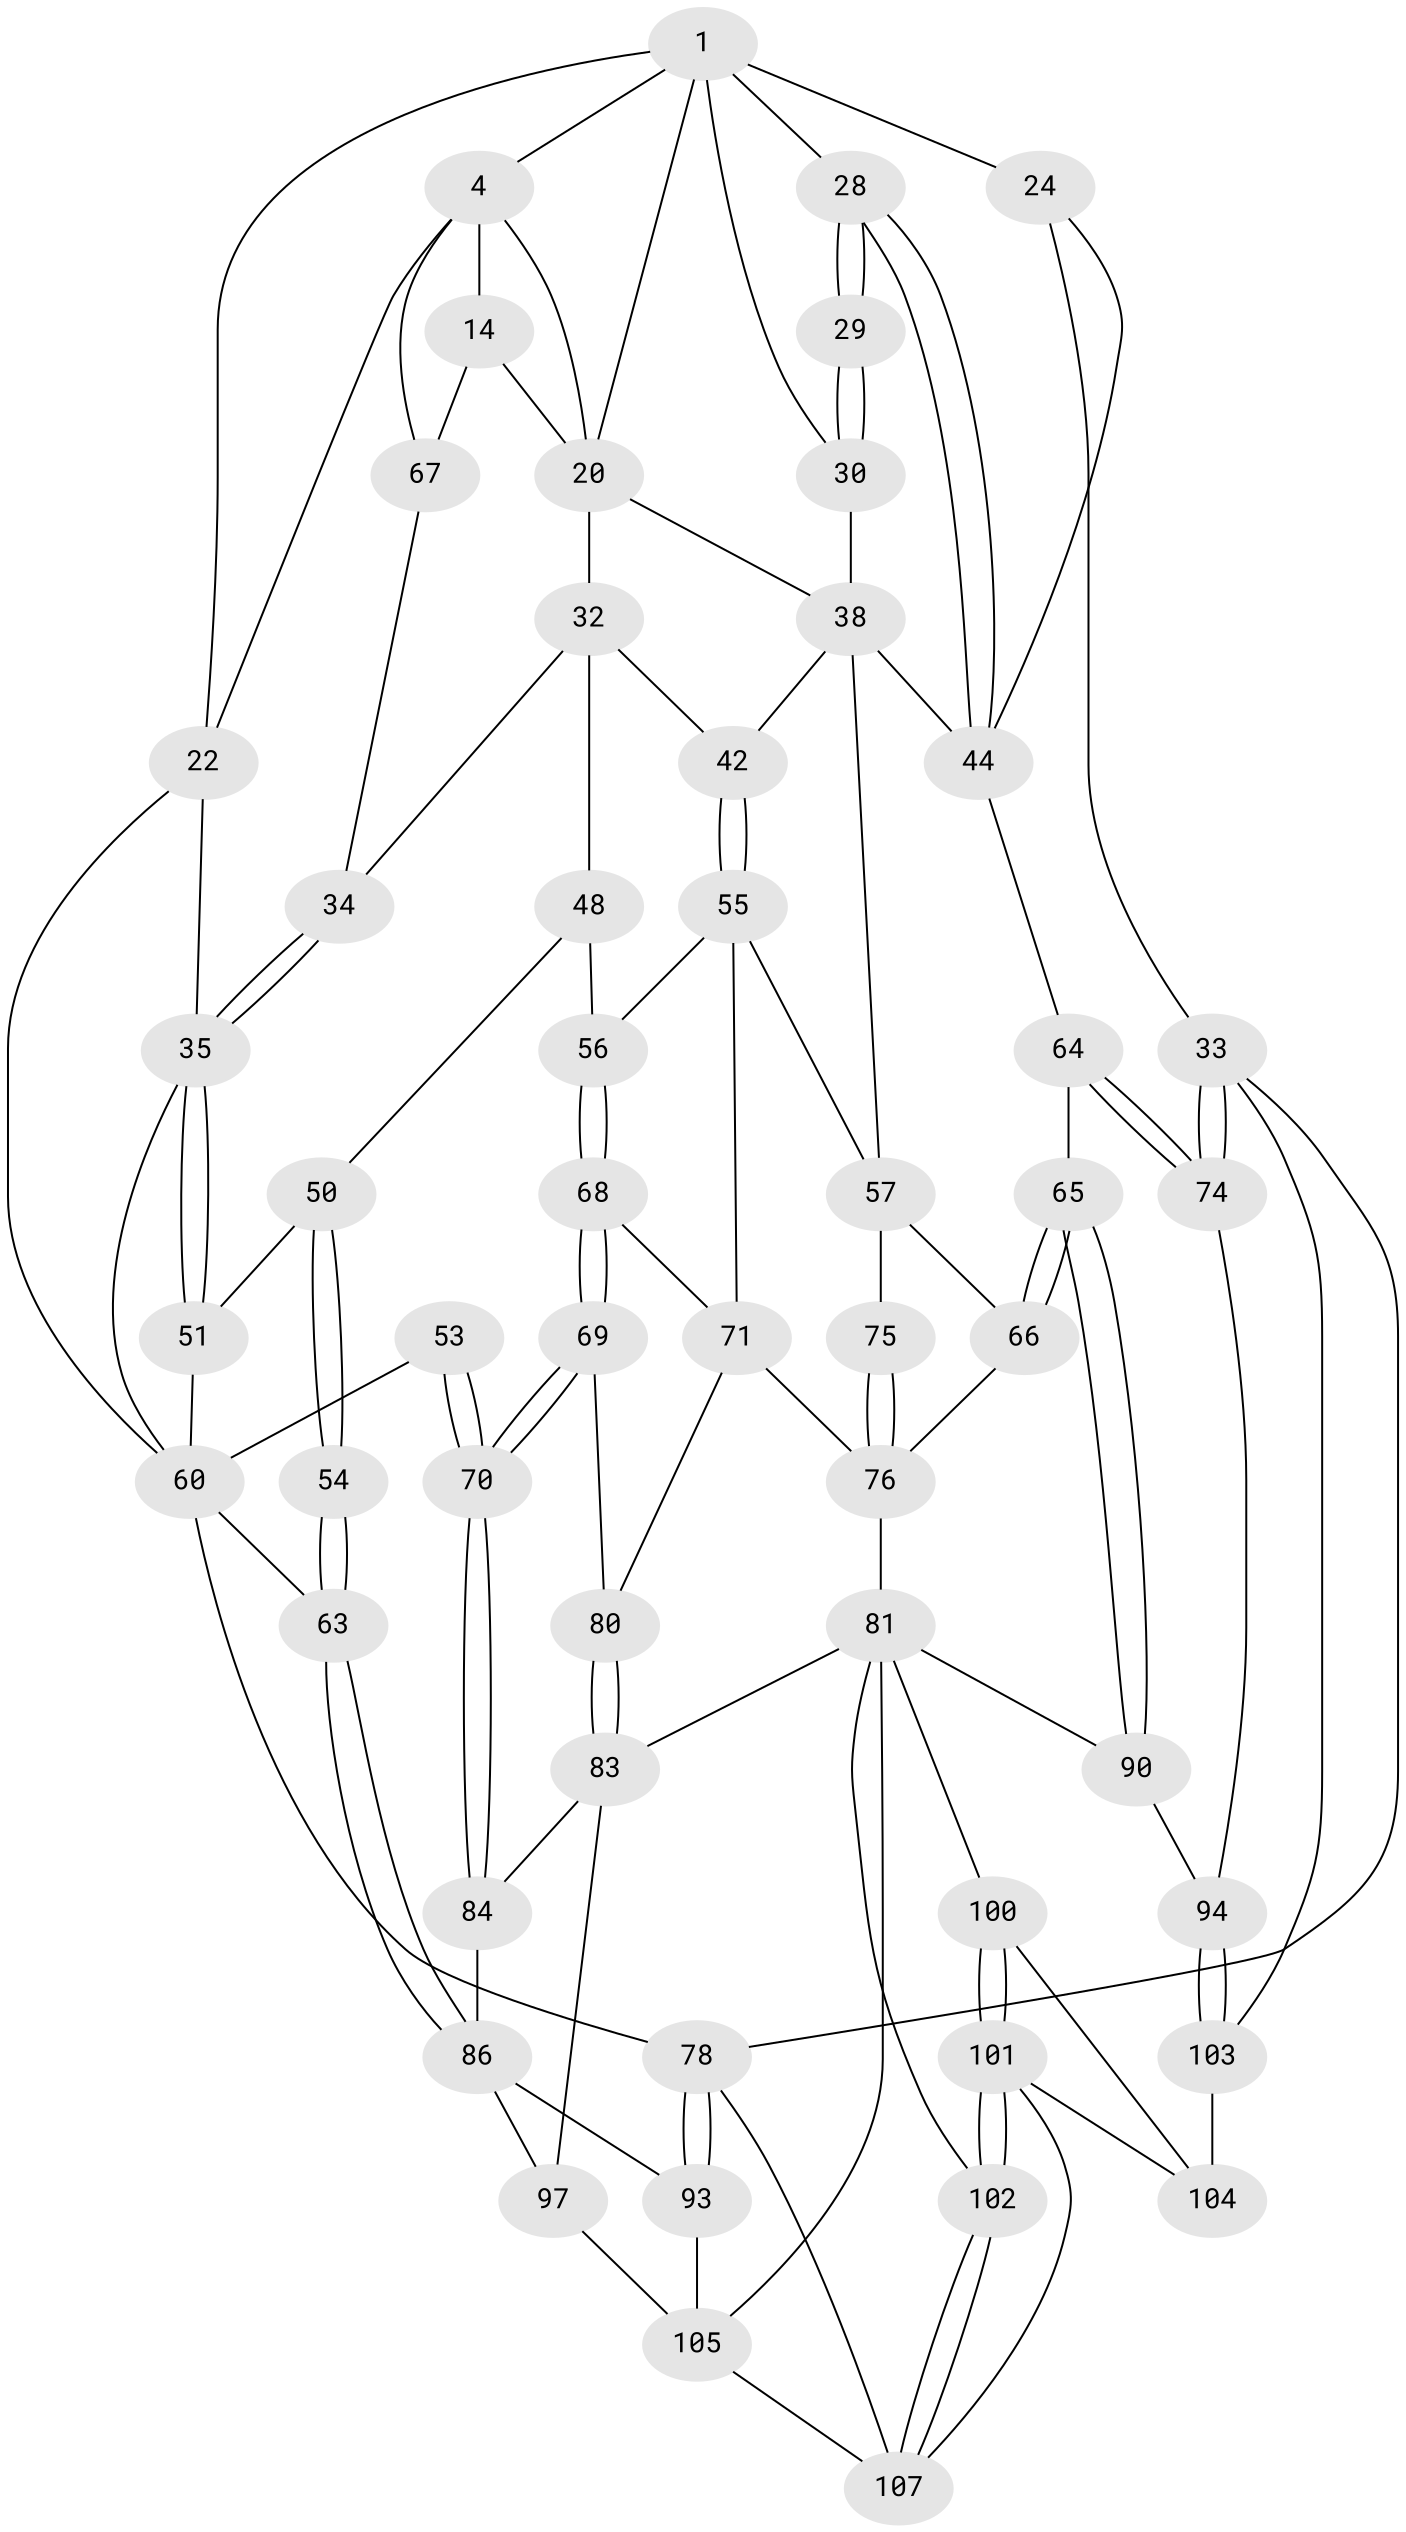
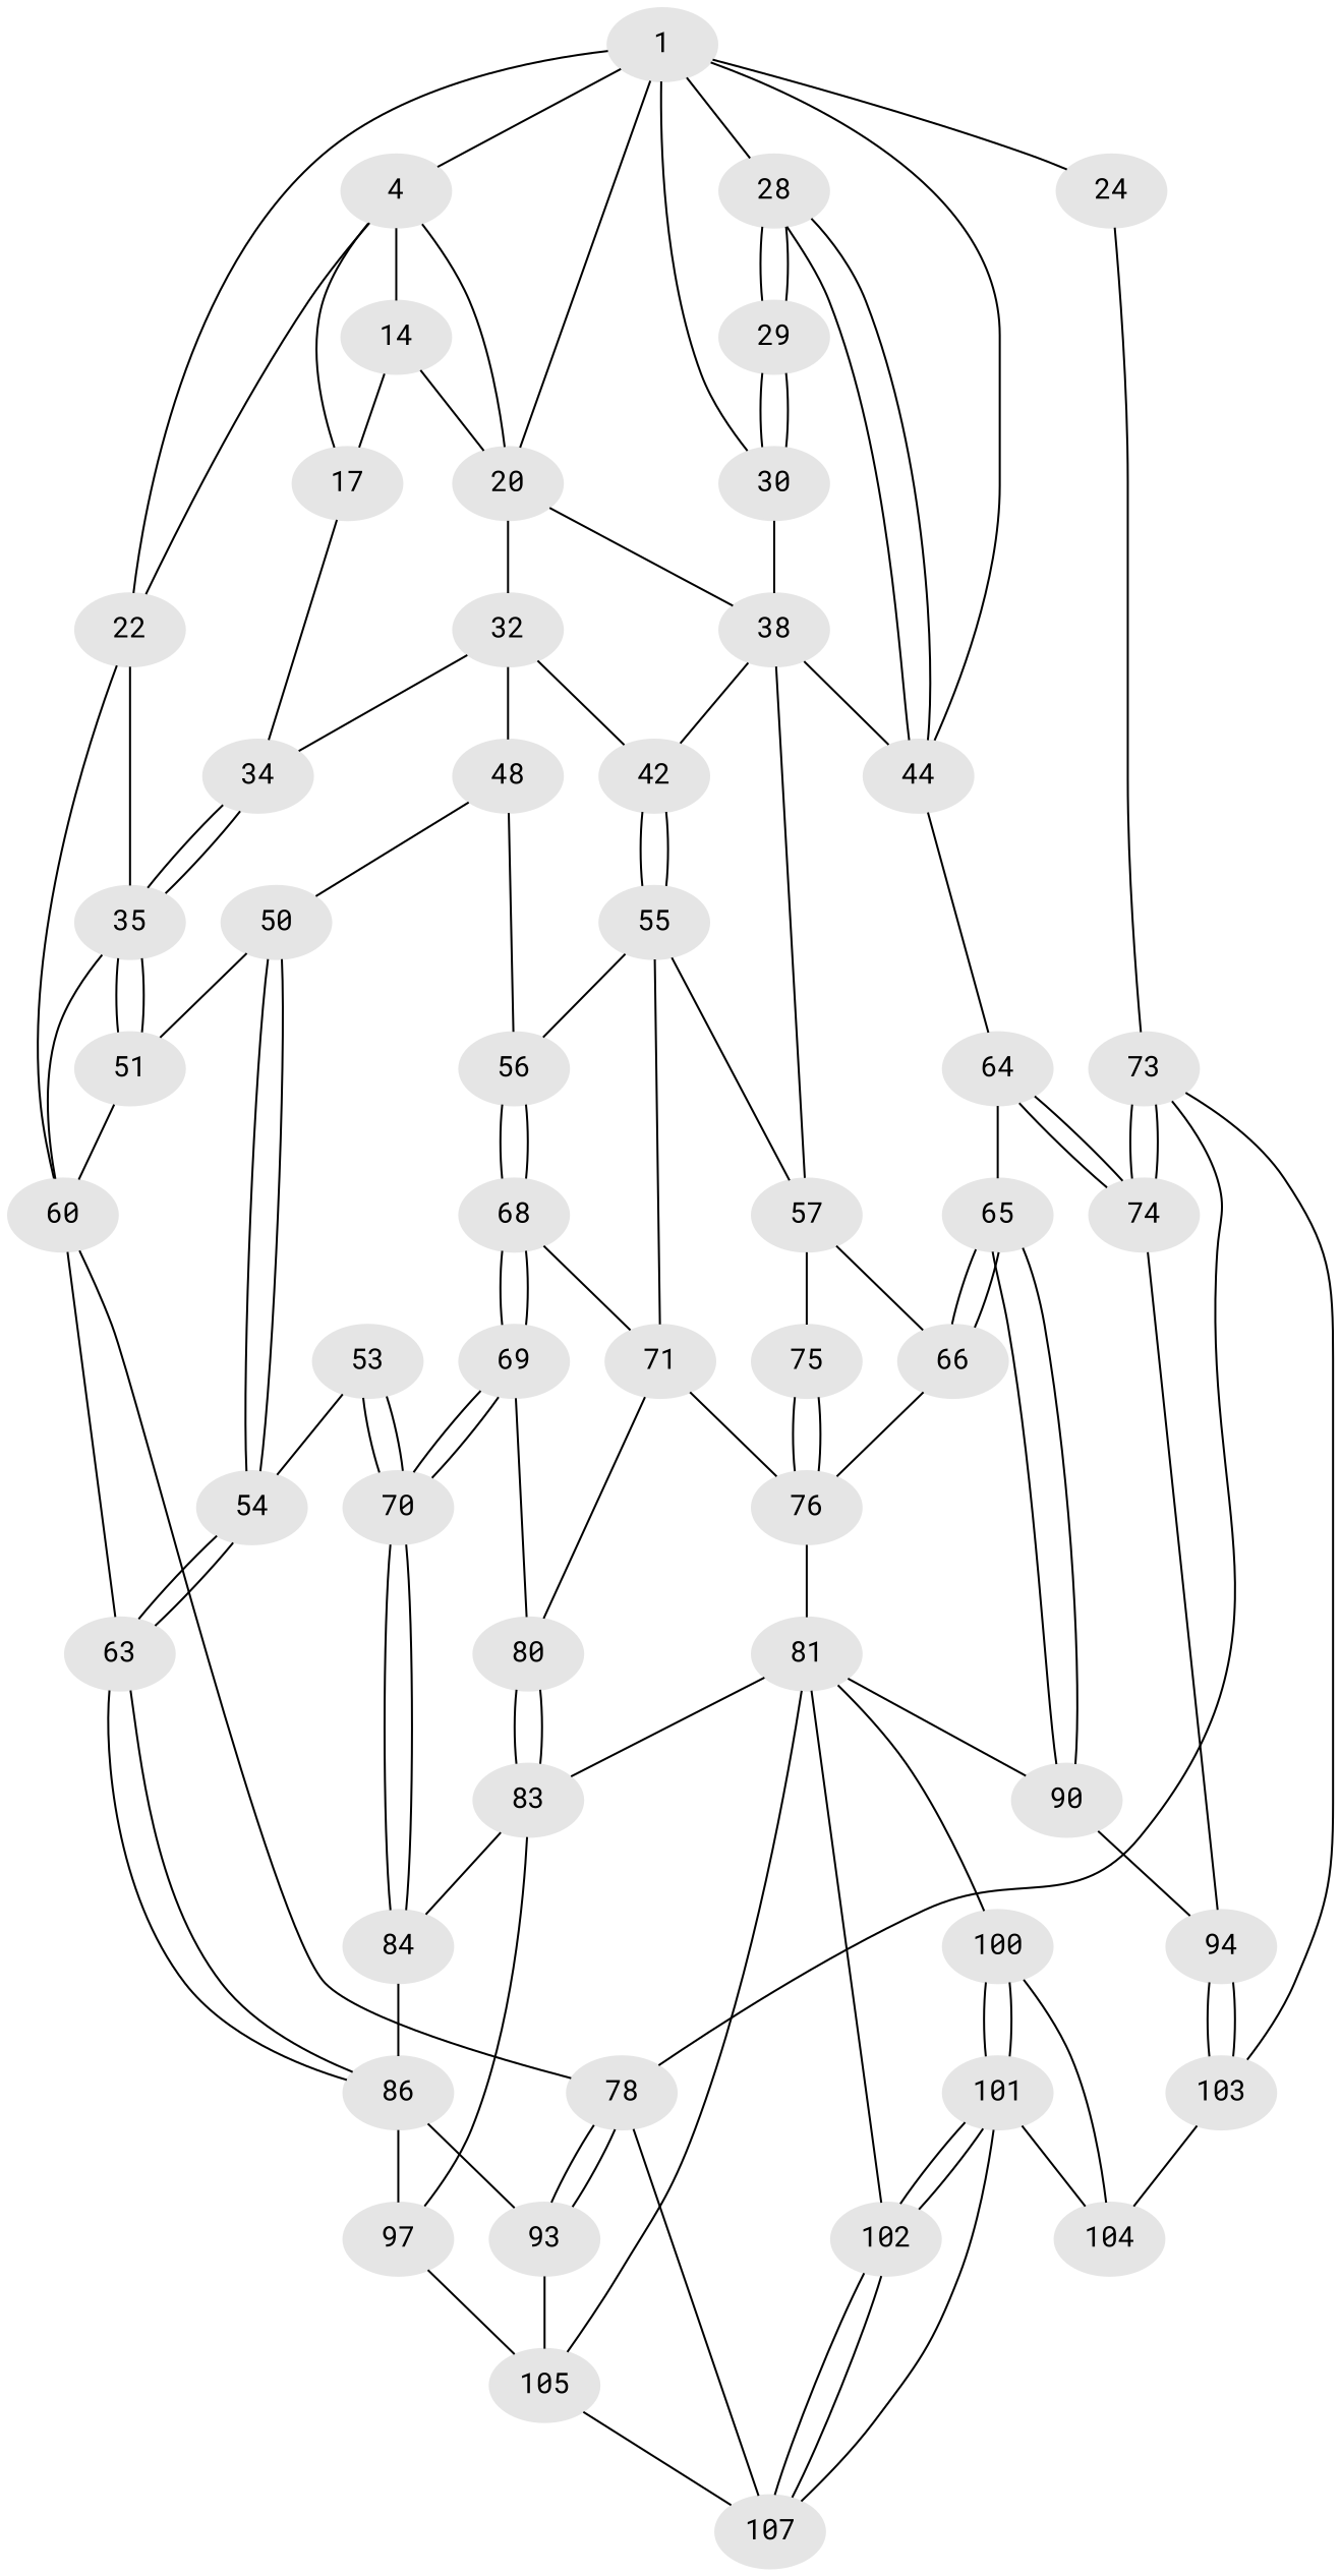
  graph {
    fontname="Roboto Mono"
    node [color=gray90 fontname="Roboto Mono" style=filled]
    edge [fontname="Roboto Mono"]
    1 [super="+2+8"]
    4 [super="+10+5"]
    20 [super="+40+21"]
    22 [super="+23"]
    24 [super="+46"]
    28
    30 [super="+37"]
    14 [super="+26+15"]
-   17 [super="+27" label=67]
+   17 [super="+27"]
    32 [super="+33+41"]
    38 [super="+39+45"]
    35 [super="+36"]
    60 [super="+62+61"]
    44 [super="+47"]
-   73 [super="+88" label=33]
+   73 [super="+88"]
    29
    78 [super="+79"]
    93
    107 [super="+110+108"]
    34
    42
    48 [super="+49+52"]
    57 [super="+58+67"]
    51
    63
    64
    74
    103
    55 [super="+59"]
    50
    56
    66
    75
    71 [super="+72"]
    65
    54
    53
    70
    68
    84 [super="+85"]
    86 [super="+92"]
    76 [super="+77"]
    80
    69
    97
    90
    94
    81 [super="+91+82"]
    83 [super="+89"]
    104
    100
    102
    105 [super="+106"]
    101 [super="+109"]
    1 -- 4 [weight=2]
    1 -- 20
    1 -- 22
    1 -- 24 [weight=2]
    1 -- 28
    1 -- 30
    4 -- 20
    4 -- 22
    4 -- 14 [weight=2]
    4 -- 17
    20 -- 32 [weight=2]
    20 -- 38
    22 -- 35
    22 -- 60
-   24 -- 44
+   1 -- 44
    24 -- 73
    28 -- 44
    28 -- 44
    28 -- 29
    28 -- 29
    30 -- 38
    14 -- 20
    14 -- 17 [weight=2]
    17 -- 34
    32 -- 34
    32 -- 42
    32 -- 48 [weight=2]
    38 -- 44
    38 -- 42
    38 -- 57
    35 -- 60
    35 -- 51
    35 -- 51
    60 -- 78
    60 -- 63
    44 -- 64
    73 -- 78
    73 -- 74
    73 -- 74
    73 -- 103
    29 -- 30 [weight=2]
    29 -- 30
    78 -- 93
    78 -- 93
    78 -- 107 [weight=2]
    93 -- 105
    34 -- 35
    34 -- 35
    42 -- 55
    42 -- 55
    48 -- 50
    48 -- 56
    57 -- 66
    57 -- 75 [weight=2]
    51 -- 60
    63 -- 86
    63 -- 86
    64 -- 74
    64 -- 74
    64 -- 65
    74 -- 94
    103 -- 104
    55 -- 57
    55 -- 56
    55 -- 71
    50 -- 51
    50 -- 54
    50 -- 54
    56 -- 68
    56 -- 68
    66 -- 76
    75 -- 76
    75 -- 76
    71 -- 76
    71 -- 80
    65 -- 66
    65 -- 66
    65 -- 90
    65 -- 90
    54 -- 63
    54 -- 63
-   53 -- 60
+   53 -- 54
    53 -- 70
    53 -- 70
    70 -- 84
    70 -- 84
    68 -- 71
    68 -- 69
    68 -- 69
    84 -- 86
    86 -- 93
    86 -- 97
    76 -- 81
    80 -- 83
    80 -- 83
    69 -- 70
    69 -- 70
    69 -- 80
    97 -- 105
    90 -- 94
    94 -- 103
    94 -- 103
    81 -- 90
    81 -- 83 [weight=2]
    81 -- 100
    81 -- 102
    81 -- 105
    83 -- 84 [weight=2]
    83 -- 97
    100 -- 104
    100 -- 101
    100 -- 101
    102 -- 107
    102 -- 107
    105 -- 107
    101 -- 107
    101 -- 104
    101 -- 102
    101 -- 102
  }
